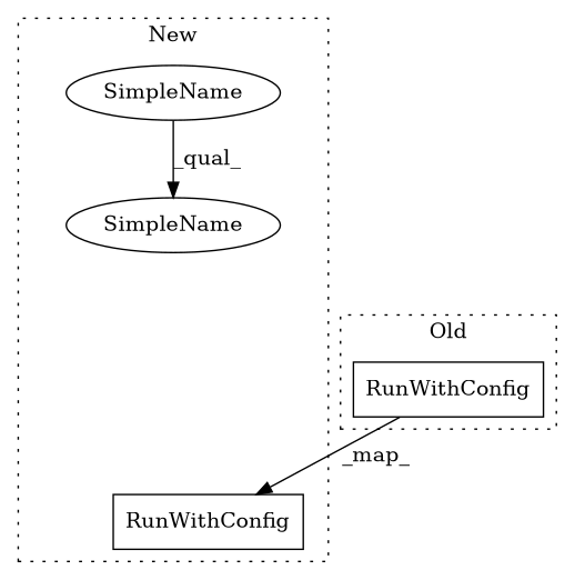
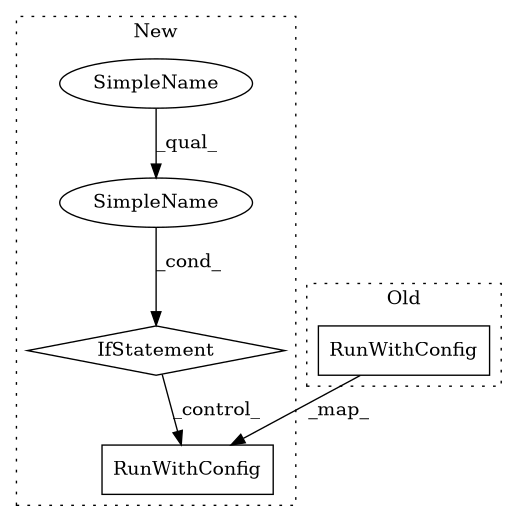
  digraph {
    node [a=32 s=1004 shape=box]
    n1 [l="15,1" label=RunWithConfig s="1039,1060"]
+   n2 [a=25 l="4,2" label=IfStatement s="1000,1022" shape=diamond]
    n3 [a=42 l=18 label=SimpleName shape=ellipse]
    n4 [a=42 l=6 label=SimpleName shape=ellipse]
    n5 [l="14,1" label=RunWithConfig s="1033,1053"]
    subgraph cluster_1 {
      label=New
      style=dotted
      n1
+     n2
      n3
      n4
    }
    subgraph cluster_2 {
      label=Old
      style=dotted
      n5
    }
+   n2 -> n1 [label=_control_]
+   n3 -> n2 [label=_cond_]
    n4 -> n3 [label=_qual_]
    n5 -> n1 [label=_map_]
  }
